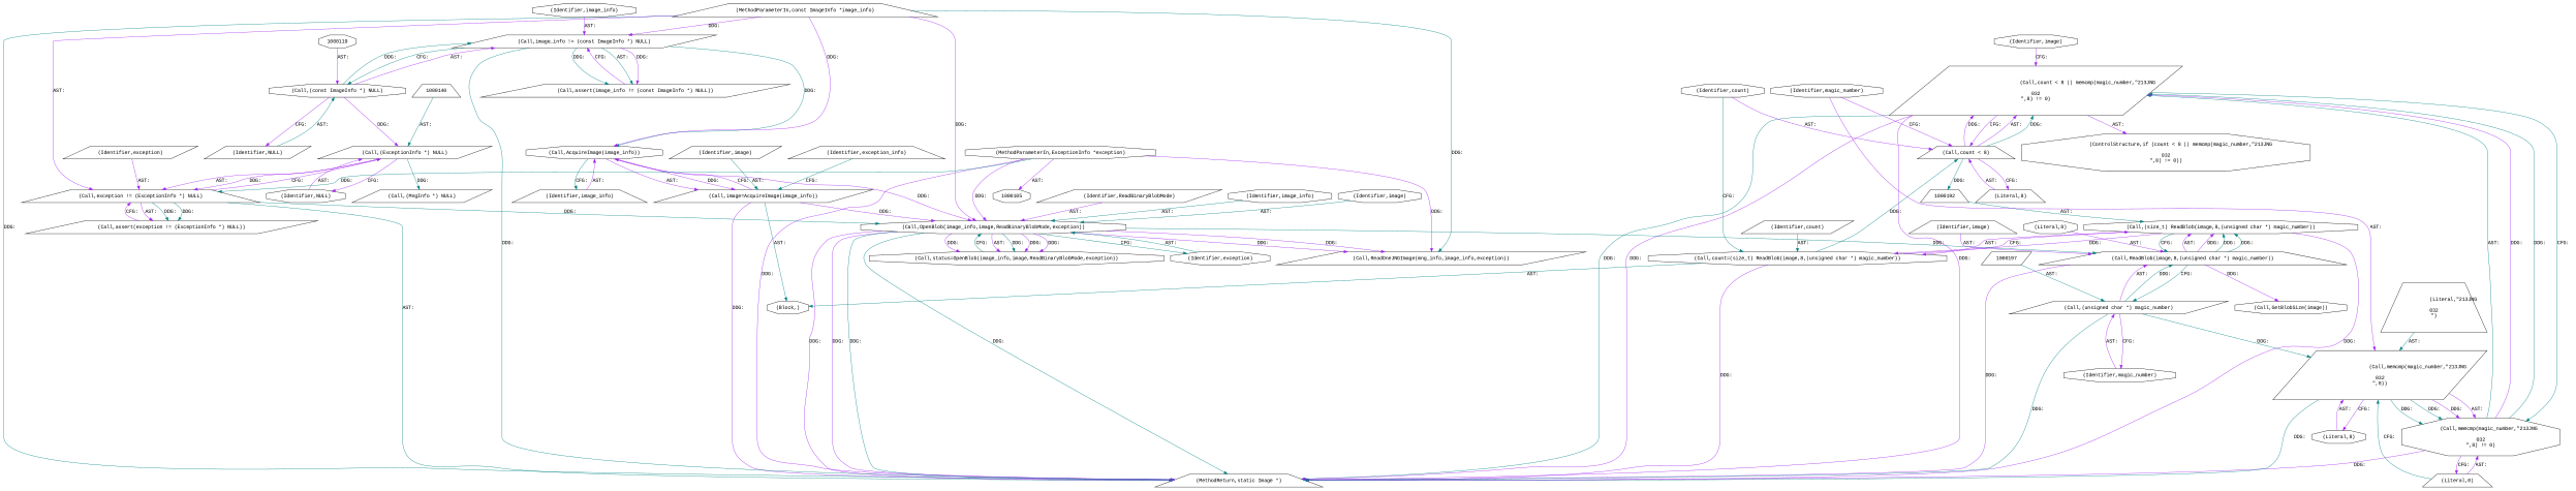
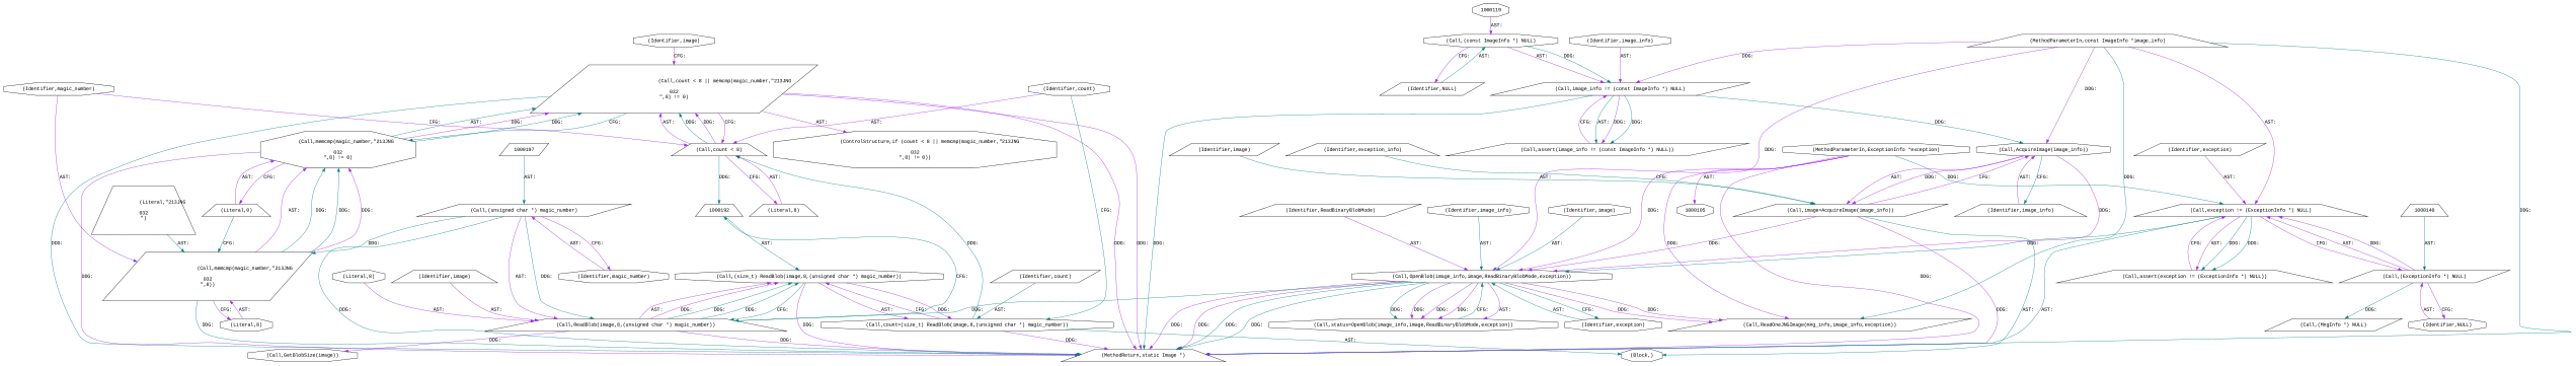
  digraph {
    fontname="Liberation Mono"
    node [fontname="Liberation Mono" shape=octagon]
    edge [color=purple fontname="Liberation Mono"]
    n1 [label="(Call,count < 8 || memcmp(magic_number,\"\213JNG\r\n\032\n\",8) != 0)" shape=parallelogram]
    n2 [label="(Call,count < 8)" shape=trapezium]
    n3 [label="(Call,memcmp(magic_number,\"\213JNG\r\n\032\n\",8) != 0)"]
    n4 [label="(MethodReturn,static Image *)" shape=trapezium]
    n5 [label="(ControlStructure,if (count < 8 || memcmp(magic_number,\"\213JNG\r\n\032\n\",8) != 0))"]
    n6 [label="(Literal,8)" shape=trapezium]
    1000192 [shape=trapezium]
    n8 [label="(Literal,0)" shape=trapezium]
    n9 [label="(Call,count=(size_t) ReadBlob(image,8,(unsigned char *) magic_number))"]
    n10 [label="(Call,(size_t) ReadBlob(image,8,(unsigned char *) magic_number))"]
    n11 [label="(Block,)"]
    n12 [label="(Call,ReadBlob(image,8,(unsigned char *) magic_number))" shape=trapezium]
    n13 [label="(Call,(unsigned char *) magic_number)" shape=parallelogram]
    n14 [label="(Call,GetBlobSize(image))"]
    n15 [label="(Call,memcmp(magic_number,\"\213JNG\r\n\032\n\",8))" shape=parallelogram]
    n16 [label="(Identifier,magic_number)"]
    n17 [label="(Call,OpenBlob(image_info,image,ReadBinaryBlobMode,exception))"]
    n18 [label="(Call,status=OpenBlob(image_info,image,ReadBinaryBlobMode,exception))"]
    n19 [label="(Identifier,exception)"]
    n20 [label="(Call,ReadOneJNGImage(mng_info,image_info,exception))" shape=parallelogram]
    n21 [label="(Call,AcquireImage(image_info))"]
    n22 [label="(Call,image=AcquireImage(image_info))" shape=parallelogram]
    n23 [label="(Identifier,image_info)" shape=trapezium]
    n24 [label="(Call,image_info != (const ImageInfo *) NULL)" shape=parallelogram]
    n25 [label="(Call,(const ImageInfo *) NULL)"]
    n26 [label="(Call,assert(image_info != (const ImageInfo *) NULL))" shape=parallelogram]
    n27 [label="(Call,(ExceptionInfo *) NULL)" shape=parallelogram]
    n28 [label="(Identifier,NULL)" shape=parallelogram]
    n29 [label="(MethodParameterIn,const ImageInfo *image_info)" shape=trapezium]
    n30 [label="(Call,exception != (ExceptionInfo *) NULL)" shape=trapezium]
    n31 [label="(Call,(MngInfo *) NULL)" shape=parallelogram]
    n32 [label="(Identifier,NULL)"]
-   n33 [label="(Call,assert(exception != (ExceptionInfo *) NULL))" shape=parallelogram]
+   n33 [label="(Call,assert(exception != (ExceptionInfo *) NULL))" shape=trapezium]
    n34 [label="(MethodParameterIn,ExceptionInfo *exception)"]
    1000105
    n36 [label="(Literal,8)"]
    n37 [label="(Identifier,ReadBinaryBlobMode)" shape=parallelogram]
    n38 [label="(Literal,8)"]
    n39 [label="(Identifier,exception)" shape=parallelogram]
    n40 [label="(Identifier,count)" shape=parallelogram]
    n41 [label="(Identifier,image_info)"]
    n42 [label="(Identifier,image)" shape=parallelogram]
    n43 [label="(Identifier,image)"]
    n44 [label="(Identifier,magic_number)"]
    n45 [label="(Identifier,image_info)"]
    n46 [label="(Identifier,exception_info)" shape=trapezium]
    n47 [label="(Identifier,count)"]
    n48 [label="(Literal,\"\213JNG\r\n\032\n\")" shape=trapezium]
    n49 [label="(Identifier,image)" shape=trapezium]
    n50 [label="(Identifier,image)"]
    1000119
    1000140 [shape=trapezium]
    1000197 [shape=parallelogram]
    n1 -> n2 [label="CFG: "]
    n1 -> n3 [color=teal label="CFG: "]
    n1 -> n4 [color=teal label="DDG: "]
    n1 -> n4 [label="DDG: "]
    n1 -> n4 [label="DDG: "]
    n1 -> n5 [label="AST: "]
    n2 -> n1 [label="AST: "]
    n2 -> n1 [color=teal label="DDG: "]
    n2 -> n1 [label="DDG: "]
    n2 -> n6 [label="CFG: "]
    n2 -> 1000192 [color=teal label="DDG: "]
    n3 -> n1 [color=teal label="AST: "]
    n3 -> n1 [label="DDG: "]
    n3 -> n1 [color=teal label="DDG: "]
    n3 -> n4 [label="DDG: "]
    n3 -> n8 [label="CFG: "]
    n6 -> n2 [label="AST: "]
    1000192 -> n10 [color=teal label="AST: "]
    n8 -> n3 [label="AST: "]
    n8 -> n15 [color=teal label="CFG: "]
    n9 -> n2 [color=teal label="DDG: "]
    n9 -> n4 [label="DDG: "]
    n9 -> n10 [label="CFG: "]
    n9 -> n11 [color=teal label="AST: "]
    n10 -> n4 [label="DDG: "]
    n10 -> n9 [label="AST: "]
    n10 -> n9 [label="DDG: "]
    n10 -> n12 [color=teal label="CFG: "]
    n12 -> n4 [label="DDG: "]
    n12 -> n10 [label="AST: "]
    n12 -> n10 [label="DDG: "]
    n12 -> n10 [color=teal label="DDG: "]
    n12 -> n10 [color=teal label="DDG: "]
-   n12 -> n13 [color=teal label="CFG: "]
+   n12 -> 1000192 [color=teal label="CFG: "]
    n12 -> n14 [label="DDG: "]
    n13 -> n4 [color=teal label="DDG: "]
    n13 -> n12 [label="AST: "]
    n13 -> n12 [color=teal label="DDG: "]
    n13 -> n15 [color=teal label="DDG: "]
    n13 -> n16 [label="CFG: "]
    n15 -> n3 [label="AST: "]
    n15 -> n3 [color=teal label="DDG: "]
    n15 -> n3 [color=teal label="DDG: "]
    n15 -> n3 [label="DDG: "]
    n15 -> n4 [color=teal label="DDG: "]
    n15 -> n36 [label="CFG: "]
    n16 -> n13 [label="AST: "]
    n17 -> n4 [label="DDG: "]
    n17 -> n4 [label="DDG: "]
    n17 -> n4 [color=teal label="DDG: "]
    n17 -> n4 [color=teal label="DDG: "]
    n17 -> n12 [color=teal label="DDG: "]
    n17 -> n18 [label="AST: "]
    n17 -> n18 [color=teal label="DDG: "]
    n17 -> n18 [label="DDG: "]
    n17 -> n18 [label="DDG: "]
    n17 -> n18 [label="DDG: "]
    n17 -> n19 [color=teal label="CFG: "]
    n17 -> n20 [label="DDG: "]
    n17 -> n20 [label="DDG: "]
    n18 -> n17 [color=teal label="CFG: "]
    n19 -> n17 [color=teal label="AST: "]
    n21 -> n17 [label="DDG: "]
    n21 -> n22 [label="AST: "]
    n21 -> n22 [label="DDG: "]
    n21 -> n23 [color=teal label="CFG: "]
    n22 -> n4 [label="DDG: "]
    n22 -> n11 [color=teal label="AST: "]
    n22 -> n17 [label="DDG: "]
    n22 -> n21 [label="CFG: "]
    n23 -> n21 [label="AST: "]
    n24 -> n4 [color=teal label="DDG: "]
    n24 -> n21 [color=teal label="DDG: "]
-   n24 -> n25 [color=teal label="CFG: "]
    n24 -> n26 [color=teal label="AST: "]
    n24 -> n26 [label="DDG: "]
    n24 -> n26 [color=teal label="DDG: "]
    n25 -> n24 [label="AST: "]
    n25 -> n24 [color=teal label="DDG: "]
-   n25 -> n27 [label="DDG: "]
    n25 -> n28 [label="CFG: "]
    n26 -> n24 [label="CFG: "]
    n27 -> n30 [label="AST: "]
    n27 -> n30 [label="DDG: "]
    n27 -> n31 [color=teal label="DDG: "]
    n27 -> n32 [label="CFG: "]
    n28 -> n25 [color=teal label="AST: "]
    n29 -> n4 [color=teal label="DDG: "]
    n29 -> n17 [label="DDG: "]
    n29 -> n20 [color=teal label="DDG: "]
    n29 -> n21 [label="DDG: "]
    n29 -> n24 [label="DDG: "]
    n29 -> n30 [label="AST: "]
    n30 -> n4 [color=teal label="AST: "]
    n30 -> n17 [color=teal label="DDG: "]
    n30 -> n27 [label="CFG: "]
    n30 -> n33 [label="AST: "]
    n30 -> n33 [color=teal label="DDG: "]
    n30 -> n33 [color=teal label="DDG: "]
    n32 -> n27 [label="AST: "]
    n33 -> n30 [label="CFG: "]
    n34 -> n4 [label="DDG: "]
    n34 -> n17 [label="DDG: "]
    n34 -> n20 [label="DDG: "]
    n34 -> n30 [color=teal label="DDG: "]
    n34 -> 1000105 [label="AST: "]
    n36 -> n15 [label="AST: "]
    n37 -> n17 [label="AST: "]
    n38 -> n12 [label="AST: "]
    n39 -> n30 [label="AST: "]
    n40 -> n9 [color=teal label="AST: "]
    n41 -> n24 [label="AST: "]
    n42 -> n22 [color=teal label="AST: "]
    n43 -> n1 [label="CFG: "]
    n44 -> n2 [label="CFG: "]
    n44 -> n15 [label="AST: "]
    n45 -> n17 [color=teal label="AST: "]
    n46 -> n22 [color=teal label="CFG: "]
    n47 -> n2 [label="AST: "]
    n47 -> n9 [color=teal label="CFG: "]
    n48 -> n15 [color=teal label="AST: "]
    n49 -> n12 [label="AST: "]
    n50 -> n17 [color=teal label="AST: "]
    1000119 -> n25 [label="AST: "]
    1000140 -> n27 [color=teal label="AST: "]
    1000197 -> n13 [color=teal label="AST: "]
  }
